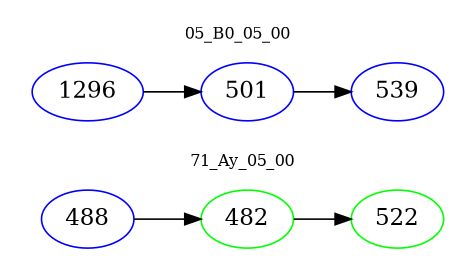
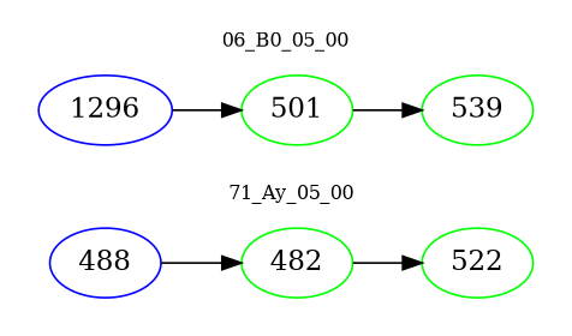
  digraph {
    rankdir=LR
    node [color=blue]
    edge [color=black]
    n1 [label=488]
    n2 [color=green label=482]
    n3 [color=green label=522]
    n4 [label=1296]
-   n5 [label=501]
-   n6 [label=539]
+   n5 [color=green label=501]
+   n6 [color=green label=539]
    subgraph cluster_1 {
      color=white
      fontsize=10
      label="71_Ay_05_00"
      n1
      n2
      n3
    }
    subgraph cluster_2 {
      color=white
      fontsize=10
-     label="05_B0_05_00"
+     label="06_B0_05_00"
      n4
      n5
      n6
    }
    n1 -> n2
    n2 -> n3
    n4 -> n5
    n5 -> n6
  }
